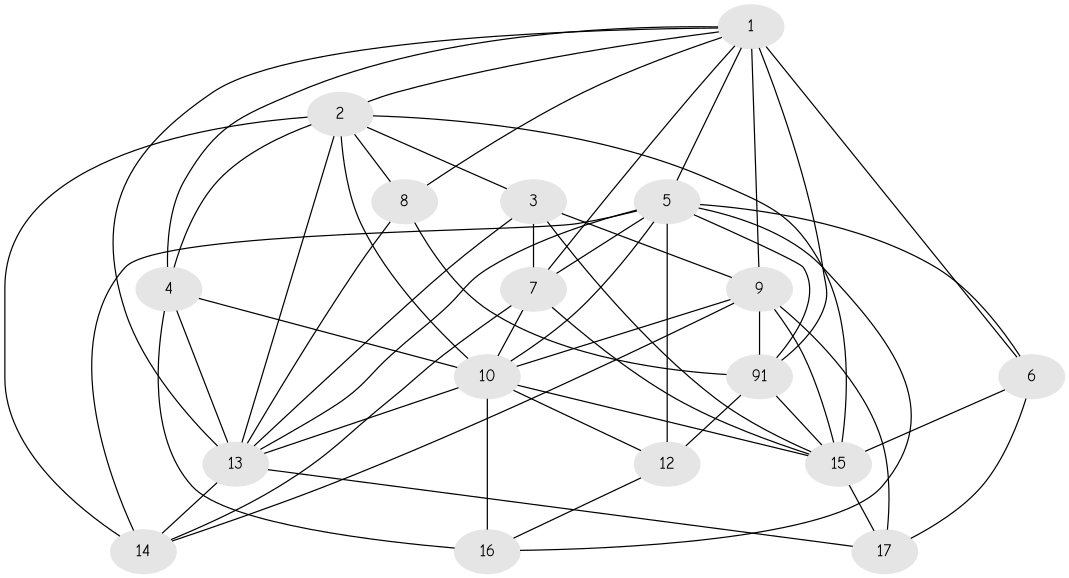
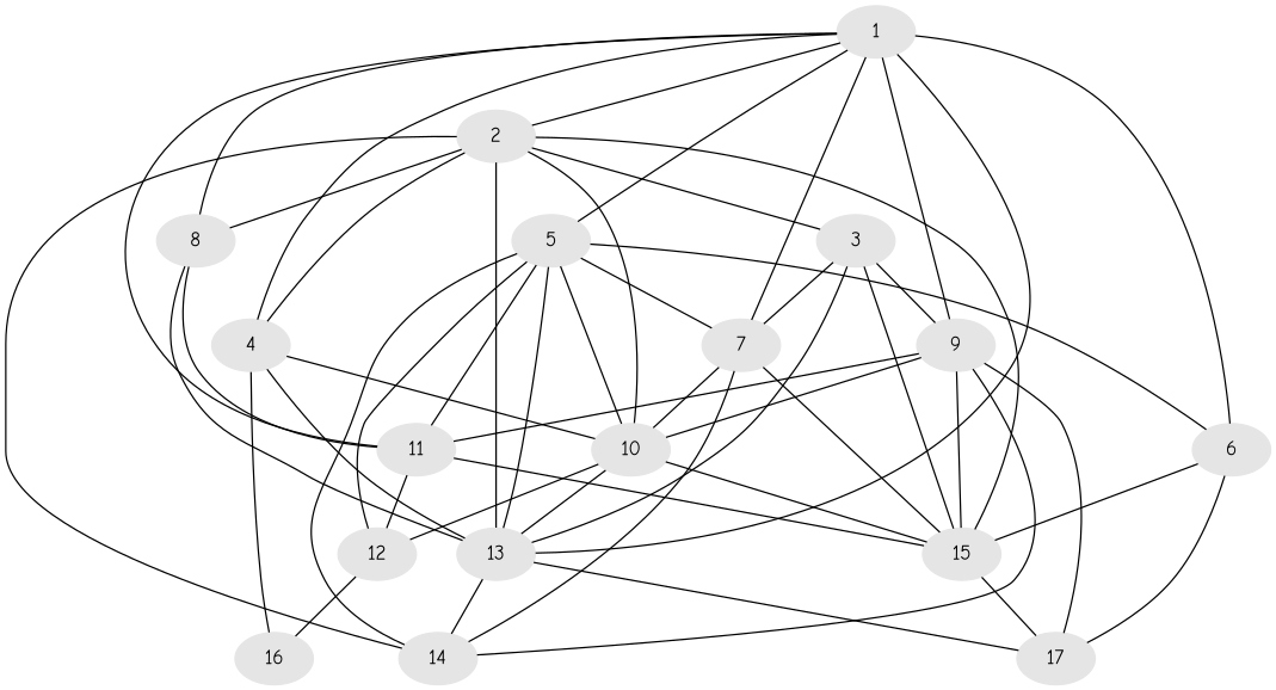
  graph {
    fontname="Comic Neue"
    node [color=gray90 fontname="Comic Neue" style=filled]
    edge [fontname="Comic Neue" weight=1.0]
    1
    2
    4
    5
    6
    7
    8
    9
-   11 [label=91]
+   11
    13
    3
    10
    14
    15
    16
    12
    17
    1 -- 2
    1 -- 4
    1 -- 5
    1 -- 6 [weight=3.0]
    1 -- 7
    1 -- 8
    1 -- 9 [weight=2.0]
    1 -- 11
    1 -- 13
    2 -- 4
    2 -- 8
    2 -- 13
    2 -- 3 [weight=2.0]
    2 -- 10
    2 -- 14 [weight=2.0]
    2 -- 15
    4 -- 13 [weight=2.0]
    4 -- 10
    4 -- 16
    5 -- 6
    5 -- 7
    5 -- 11
    5 -- 13
    5 -- 10
    5 -- 14 [weight=2.0]
-   5 -- 16
    5 -- 12
    6 -- 15 [weight=2.0]
    6 -- 17 [weight=2.0]
    7 -- 10
    7 -- 14
    7 -- 15
    8 -- 11
    8 -- 13
    9 -- 11
    9 -- 10
    9 -- 14
    9 -- 15
    9 -- 17
    11 -- 15
    11 -- 12
    13 -- 14 [weight=2.0]
    13 -- 17
    3 -- 7
    3 -- 9 [weight=3.0]
    3 -- 13
    3 -- 15
    10 -- 13
    10 -- 15
-   10 -- 16 [weight=2.0]
    10 -- 12
    15 -- 17 [weight=2.0]
    12 -- 16
  }
